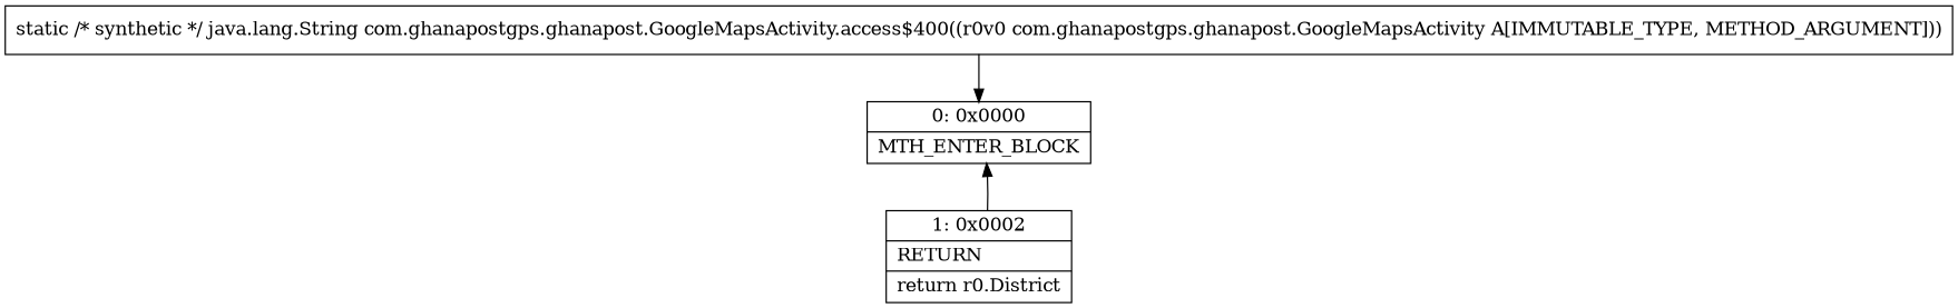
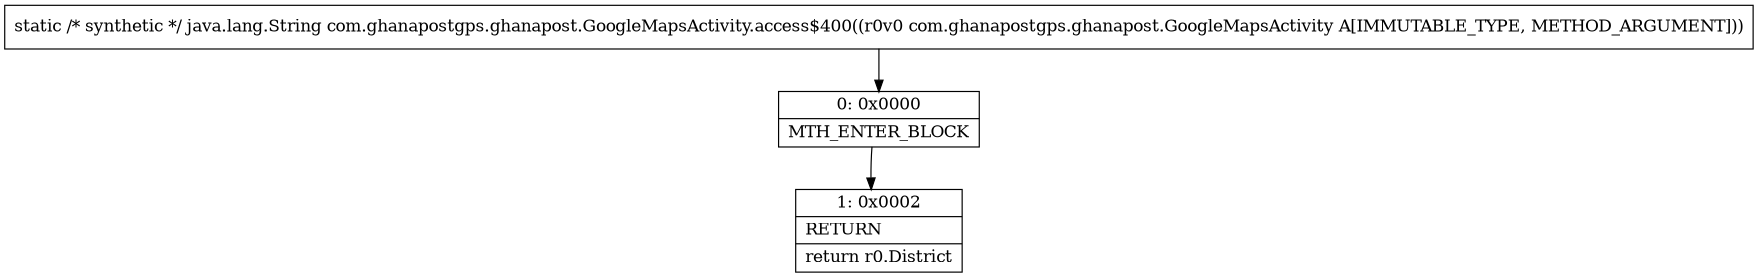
  digraph {
    node [shape=record]
    n1 [label="{0\:\ 0x0000|MTH_ENTER_BLOCK\l}"]
    n2 [label="{1\:\ 0x0002|RETURN\l|return r0.District\l}"]
    n3 [label="{static \/* synthetic *\/ java.lang.String com.ghanapostgps.ghanapost.GoogleMapsActivity.access$400((r0v0 com.ghanapostgps.ghanapost.GoogleMapsActivity A[IMMUTABLE_TYPE, METHOD_ARGUMENT])) }"]
-   n2 -> n1
+   n1 -> n2
    n3 -> n1
  }
